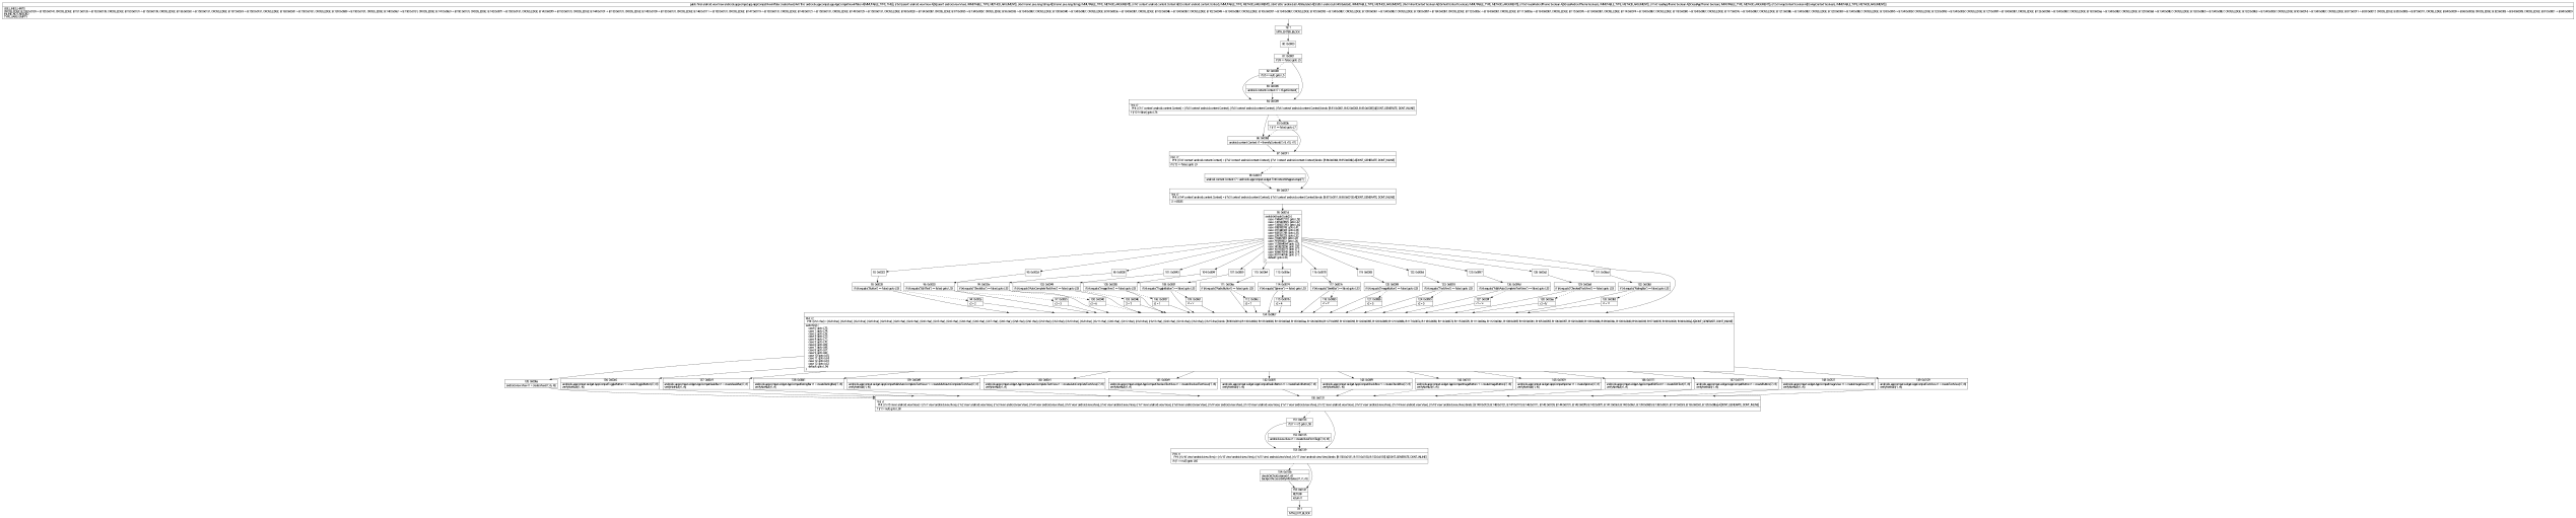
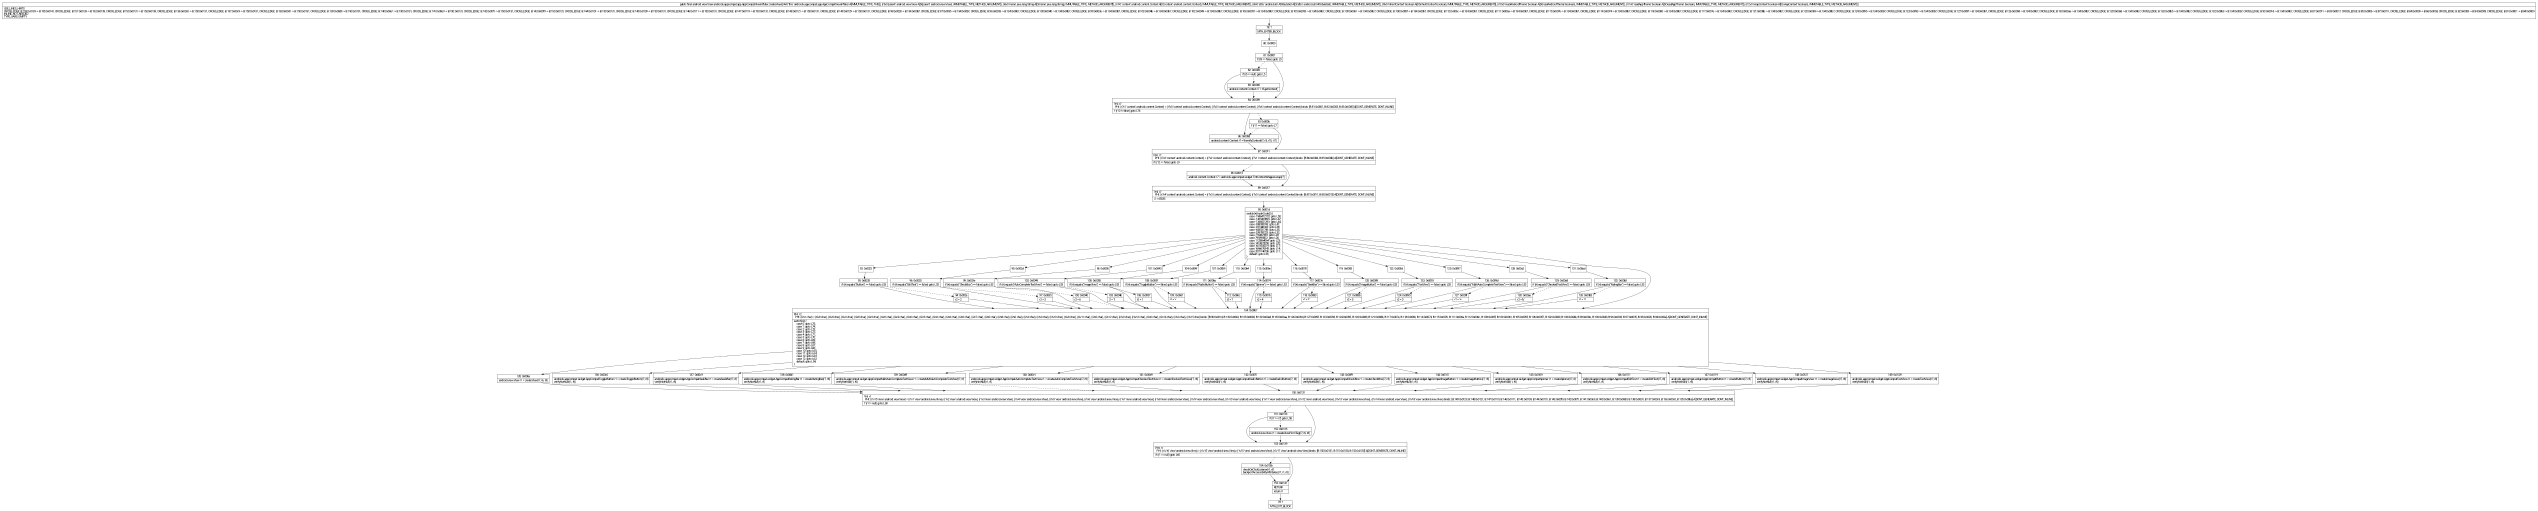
  digraph {
    fontname=Roboto
    node [fontname=Roboto shape=record]
    edge [fontname=Roboto]
    n1 [label="{78\:\ ?|MTH_ENTER_BLOCK\l}"]
    n2 [label="{80\:\ 0x0000}"]
    n3 [label="{81\:\ 0x0001|if (r9 == false) goto L5\l}"]
    n4 [label="{82\:\ 0x0003|if (r5 == null) goto L5\l}"]
    n5 [label="{84\:\ 0x0009|PHI: r7 \l  PHI: (r7v1 'context' android.content.Context) = (r7v0 'context' android.content.Context), (r7v0 'context' android.content.Context), (r7v6 'context' android.content.Context) binds: [B:81:0x0001, B:82:0x0003, B:83:0x0005] A[DONT_GENERATE, DONT_INLINE]\l|if (r10 != false) goto L76\l}"]
    n6 [label="{83\:\ 0x0005|android.content.Context r7 = r5.getContext()\l}"]
    n7 [label="{85\:\ 0x000b|if (r11 == false) goto L7\l}"]
    n8 [label="{86\:\ 0x000d|android.content.Context r7 = themifyContext(r7, r8, r10, r11)\l}"]
    n9 [label="{87\:\ 0x0011|PHI: r7 \l  PHI: (r7v3 'context' android.content.Context) = (r7v2 'context' android.content.Context), (r7v1 'context' android.content.Context) binds: [B:86:0x000d, B:85:0x000b] A[DONT_GENERATE, DONT_INLINE]\l|if (r12 == false) goto L9\l}"]
    n10 [label="{88\:\ 0x0013|android.content.Context r7 = androidx.appcompat.widget.TintContextWrapper.wrap(r7)\l}"]
    n11 [label="{89\:\ 0x0017|PHI: r7 \l  PHI: (r7v4 'context' android.content.Context) = (r7v3 'context' android.content.Context), (r7v5 'context' android.content.Context) binds: [B:87:0x0011, B:88:0x0013] A[DONT_GENERATE, DONT_INLINE]\l|r2 = 65535\l}"]
    n12 [label="{90\:\ 0x001d|switch(r6.hashCode()) \{\l    case \-1946472170: goto L50;\l    case \-1455429095: goto L47;\l    case \-1346021293: goto L44;\l    case \-938935918: goto L41;\l    case \-937446323: goto L38;\l    case \-658531749: goto L35;\l    case \-339785223: goto L32;\l    case 776382189: goto L29;\l    case 799298502: goto L26;\l    case 1125864064: goto L23;\l    case 1413872058: goto L20;\l    case 1601505219: goto L17;\l    case 1666676343: goto L14;\l    case 2001146706: goto L11;\l    default: goto L53;\l\}\l}"]
    n13 [label="{92\:\ 0x0022}"]
    n14 [label="{95\:\ 0x002d}"]
    n15 [label="{98\:\ 0x0038}"]
    n16 [label="{101\:\ 0x0043}"]
    n17 [label="{104\:\ 0x004f}"]
    n18 [label="{107\:\ 0x0059}"]
    n19 [label="{110\:\ 0x0064}"]
    n20 [label="{113\:\ 0x006e}"]
    n21 [label="{116\:\ 0x0078}"]
    n22 [label="{119\:\ 0x0083}"]
    n23 [label="{122\:\ 0x008d}"]
    n24 [label="{125\:\ 0x0097}"]
    n25 [label="{128\:\ 0x00a2}"]
    n26 [label="{131\:\ 0x00ad}"]
    n27 [label="{134\:\ 0x00b7|PHI: r2 \l  PHI: (r2v1 char) = (r2v0 char), (r2v0 char), (r2v2 char), (r2v0 char), (r2v3 char), (r2v0 char), (r2v4 char), (r2v0 char), (r2v5 char), (r2v0 char), (r2v6 char), (r2v0 char), (r2v7 char), (r2v0 char), (r2v8 char), (r2v0 char), (r2v9 char), (r2v0 char), (r2v10 char), (r2v0 char), (r2v11 char), (r2v0 char), (r2v12 char), (r2v0 char), (r2v13 char), (r2v0 char), (r2v14 char), (r2v0 char), (r2v15 char) binds: [B:90:0x001d, B:132:0x00b3, B:133:0x00b5, B:129:0x00a8, B:130:0x00aa, B:126:0x009d, B:127:0x009f, B:123:0x0093, B:124:0x0095, B:120:0x0089, B:121:0x008b, B:117:0x007e, B:118:0x0080, B:114:0x0074, B:115:0x0076, B:111:0x006a, B:112:0x006c, B:108:0x005f, B:109:0x0061, B:105:0x0055, B:106:0x0057, B:102:0x0049, B:103:0x004b, B:99:0x003e, B:100:0x0040, B:96:0x0033, B:97:0x0035, B:93:0x0028, B:94:0x002a] A[DONT_GENERATE, DONT_INLINE]\l|switch(r2) \{\l    case 0: goto L75;\l    case 1: goto L74;\l    case 2: goto L73;\l    case 3: goto L72;\l    case 4: goto L71;\l    case 5: goto L70;\l    case 6: goto L69;\l    case 7: goto L68;\l    case 8: goto L67;\l    case 9: goto L66;\l    case 10: goto L65;\l    case 11: goto L64;\l    case 12: goto L63;\l    case 12: goto L62;\l    default: goto L54;\l\}\l}"]
    n28 [label="{93\:\ 0x0028|if (r6.equals(\"Button\") == false) goto L53\l}"]
    n29 [label="{96\:\ 0x0033|if (r6.equals(\"EditText\") == false) goto L53\l}"]
    n30 [label="{99\:\ 0x003e|if (r6.equals(\"CheckBox\") == false) goto L53\l}"]
    n31 [label="{102\:\ 0x0049|if (r6.equals(\"AutoCompleteTextView\") == false) goto L53\l}"]
    n32 [label="{105\:\ 0x0055|if (r6.equals(\"ImageView\") == false) goto L53\l}"]
    n33 [label="{108\:\ 0x005f|if (r6.equals(\"ToggleButton\") == false) goto L53\l}"]
    n34 [label="{111\:\ 0x006a|if (r6.equals(\"RadioButton\") == false) goto L53\l}"]
    n35 [label="{114\:\ 0x0074|if (r6.equals(\"Spinner\") == false) goto L53\l}"]
    n36 [label="{117\:\ 0x007e|if (r6.equals(\"SeekBar\") == false) goto L53\l}"]
    n37 [label="{120\:\ 0x0089|if (r6.equals(\"ImageButton\") == false) goto L53\l}"]
    n38 [label="{123\:\ 0x0093|if (r6.equals(\"TextView\") == false) goto L53\l}"]
    n39 [label="{126\:\ 0x009d|if (r6.equals(\"MultiAutoCompleteTextView\") == false) goto L53\l}"]
    n40 [label="{129\:\ 0x00a8|if (r6.equals(\"CheckedTextView\") == false) goto L53\l}"]
    n41 [label="{132\:\ 0x00b3|if (r6.equals(\"RatingBar\") == false) goto L53\l}"]
    n42 [label="{135\:\ 0x00ba|android.view.View r1 = createView(r7, r6, r8)\l}"]
    n43 [label="{136\:\ 0x00c0|androidx.appcompat.widget.AppCompatToggleButton r1 = createToggleButton(r7, r8)\lverifyNotNull(r1, r6)\l}"]
    n44 [label="{137\:\ 0x00c9|androidx.appcompat.widget.AppCompatSeekBar r1 = createSeekBar(r7, r8)\lverifyNotNull(r1, r6)\l}"]
    n45 [label="{138\:\ 0x00d1|androidx.appcompat.widget.AppCompatRatingBar r1 = createRatingBar(r7, r8)\lverifyNotNull(r1, r6)\l}"]
    n46 [label="{139\:\ 0x00d9|androidx.appcompat.widget.AppCompatMultiAutoCompleteTextView r1 = createMultiAutoCompleteTextView(r7, r8)\lverifyNotNull(r1, r6)\l}"]
    n47 [label="{140\:\ 0x00e1|androidx.appcompat.widget.AppCompatAutoCompleteTextView r1 = createAutoCompleteTextView(r7, r8)\lverifyNotNull(r1, r6)\l}"]
    n48 [label="{141\:\ 0x00e9|androidx.appcompat.widget.AppCompatCheckedTextView r1 = createCheckedTextView(r7, r8)\lverifyNotNull(r1, r6)\l}"]
    n49 [label="{142\:\ 0x00f1|androidx.appcompat.widget.AppCompatRadioButton r1 = createRadioButton(r7, r8)\lverifyNotNull(r1, r6)\l}"]
    n50 [label="{143\:\ 0x00f9|androidx.appcompat.widget.AppCompatCheckBox r1 = createCheckBox(r7, r8)\lverifyNotNull(r1, r6)\l}"]
    n51 [label="{144\:\ 0x0101|androidx.appcompat.widget.AppCompatImageButton r1 = createImageButton(r7, r8)\lverifyNotNull(r1, r6)\l}"]
    n52 [label="{145\:\ 0x0109|androidx.appcompat.widget.AppCompatSpinner r1 = createSpinner(r7, r8)\lverifyNotNull(r1, r6)\l}"]
    n53 [label="{146\:\ 0x0111|androidx.appcompat.widget.AppCompatEditText r1 = createEditText(r7, r8)\lverifyNotNull(r1, r6)\l}"]
    n54 [label="{147\:\ 0x0119|androidx.appcompat.widget.AppCompatButton r1 = createButton(r7, r8)\lverifyNotNull(r1, r6)\l}"]
    n55 [label="{148\:\ 0x0121|androidx.appcompat.widget.AppCompatImageView r1 = createImageView(r7, r8)\lverifyNotNull(r1, r6)\l}"]
    n56 [label="{149\:\ 0x0129|androidx.appcompat.widget.AppCompatTextView r1 = createTextView(r7, r8)\lverifyNotNull(r1, r6)\l}"]
    n57 [label="{94\:\ 0x002a|r2 = 2\l}"]
    n58 [label="{97\:\ 0x0035|r2 = 3\l}"]
    n59 [label="{100\:\ 0x0040|r2 = 6\l}"]
    n60 [label="{103\:\ 0x004b|r2 = 't'\l}"]
    n61 [label="{106\:\ 0x0057|r2 = 1\l}"]
    n62 [label="{109\:\ 0x0061|r2 = 'r'\l}"]
    n63 [label="{112\:\ 0x006c|r2 = 7\l}"]
    n64 [label="{115\:\ 0x0076|r2 = 4\l}"]
    n65 [label="{118\:\ 0x0080|r2 = 'f'\l}"]
    n66 [label="{121\:\ 0x008b|r2 = 5\l}"]
    n67 [label="{124\:\ 0x0095|r2 = 0\l}"]
    n68 [label="{127\:\ 0x009f|r2 = 'n'\l}"]
    n69 [label="{130\:\ 0x00aa|r2 = 'b'\l}"]
    n70 [label="{133\:\ 0x00b5|r2 = 11\l}"]
    n71 [label="{150\:\ 0x0131|PHI: r1 \l  PHI: (r1v15 'view' android.view.View) = (r1v1 'view' android.view.View), (r1v2 'view' android.view.View), (r1v3 'view' android.view.View), (r1v4 'view' android.view.View), (r1v5 'view' android.view.View), (r1v6 'view' android.view.View), (r1v7 'view' android.view.View), (r1v8 'view' android.view.View), (r1v9 'view' android.view.View), (r1v10 'view' android.view.View), (r1v11 'view' android.view.View), (r1v12 'view' android.view.View), (r1v13 'view' android.view.View), (r1v14 'view' android.view.View), (r1v18 'view' android.view.View) binds: [B:149:0x0129, B:148:0x0121, B:147:0x0119, B:146:0x0111, B:145:0x0109, B:144:0x0101, B:143:0x00f9, B:142:0x00f1, B:141:0x00e9, B:140:0x00e1, B:139:0x00d9, B:138:0x00d1, B:137:0x00c9, B:136:0x00c0, B:135:0x00ba] A[DONT_GENERATE, DONT_INLINE]\l|if (r1 != null) goto L38\l}"]
    n72 [label="{151\:\ 0x0133|if (r7 == r7) goto L58\l}"]
    n73 [label="{153\:\ 0x0139|PHI: r1 \l  PHI: (r1v16 'view' android.view.View) = (r1v15 'view' android.view.View), (r1v15 'view' android.view.View), (r1v17 'view' android.view.View) binds: [B:150:0x0131, B:151:0x0133, B:152:0x0135] A[DONT_GENERATE, DONT_INLINE]\l|if (r1 == null) goto L60\l}"]
    n74 [label="{152\:\ 0x0135|android.view.View r1 = createViewFromTag(r7, r6, r8)\l}"]
    n75 [label="{154\:\ 0x013b|checkOnClickListener(r1, r8)\lbackportAccessibilityAttributes(r7, r1, r8)\l}"]
    n76 [label="{155\:\ 0x0141|RETURN\l|return r1\l}"]
    n77 [label="{79\:\ ?|MTH_EXIT_BLOCK\l}"]
    n78 [label="{public final android.view.View androidx.appcompat.app.AppCompatViewInflater.createView((r4v0 'this' androidx.appcompat.app.AppCompatViewInflater A[IMMUTABLE_TYPE, THIS]), (r5v0 'parent' android.view.View A[D('parent' android.view.View), IMMUTABLE_TYPE, METHOD_ARGUMENT]), (r6v0 'name' java.lang.String A[D('name' java.lang.String), IMMUTABLE_TYPE, METHOD_ARGUMENT]), (r7v0 'context' android.content.Context A[D('context' android.content.Context), IMMUTABLE_TYPE, METHOD_ARGUMENT]), (r8v0 'attrs' android.util.AttributeSet A[D('attrs' android.util.AttributeSet), IMMUTABLE_TYPE, METHOD_ARGUMENT]), (r9v0 'inheritContext' boolean A[D('inheritContext' boolean), IMMUTABLE_TYPE, METHOD_ARGUMENT]), (r10v0 'readAndroidTheme' boolean A[D('readAndroidTheme' boolean), IMMUTABLE_TYPE, METHOD_ARGUMENT]), (r11v0 'readAppTheme' boolean A[D('readAppTheme' boolean), IMMUTABLE_TYPE, METHOD_ARGUMENT]), (r12v0 'wrapContext' boolean A[D('wrapContext' boolean), IMMUTABLE_TYPE, METHOD_ARGUMENT]))  | USE_LINES_HINTS\lCROSS_EDGE: B:153:0x0139 \-\> B:155:0x0141, CROSS_EDGE: B:151:0x0133 \-\> B:153:0x0139, CROSS_EDGE: B:150:0x0131 \-\> B:153:0x0139, CROSS_EDGE: B:136:0x00c0 \-\> B:150:0x0131, CROSS_EDGE: B:137:0x00c9 \-\> B:150:0x0131, CROSS_EDGE: B:138:0x00d1 \-\> B:150:0x0131, CROSS_EDGE: B:139:0x00d9 \-\> B:150:0x0131, CROSS_EDGE: B:140:0x00e1 \-\> B:150:0x0131, CROSS_EDGE: B:141:0x00e9 \-\> B:150:0x0131, CROSS_EDGE: B:142:0x00f1 \-\> B:150:0x0131, CROSS_EDGE: B:143:0x00f9 \-\> B:150:0x0131, CROSS_EDGE: B:144:0x0101 \-\> B:150:0x0131, CROSS_EDGE: B:145:0x0109 \-\> B:150:0x0131, CROSS_EDGE: B:146:0x0111 \-\> B:150:0x0131, CROSS_EDGE: B:147:0x0119 \-\> B:150:0x0131, CROSS_EDGE: B:148:0x0121 \-\> B:150:0x0131, CROSS_EDGE: B:149:0x0129 \-\> B:150:0x0131, CROSS_EDGE: B:93:0x0028 \-\> B:134:0x00b7, CROSS_EDGE: B:97:0x0035 \-\> B:134:0x00b7, CROSS_EDGE: B:96:0x0033 \-\> B:134:0x00b7, CROSS_EDGE: B:100:0x0040 \-\> B:134:0x00b7, CROSS_EDGE: B:99:0x003e \-\> B:134:0x00b7, CROSS_EDGE: B:103:0x004b \-\> B:134:0x00b7, CROSS_EDGE: B:102:0x0049 \-\> B:134:0x00b7, CROSS_EDGE: B:106:0x0057 \-\> B:134:0x00b7, CROSS_EDGE: B:105:0x0055 \-\> B:134:0x00b7, CROSS_EDGE: B:109:0x0061 \-\> B:134:0x00b7, CROSS_EDGE: B:108:0x005f \-\> B:134:0x00b7, CROSS_EDGE: B:112:0x006c \-\> B:134:0x00b7, CROSS_EDGE: B:111:0x006a \-\> B:134:0x00b7, CROSS_EDGE: B:115:0x0076 \-\> B:134:0x00b7, CROSS_EDGE: B:114:0x0074 \-\> B:134:0x00b7, CROSS_EDGE: B:118:0x0080 \-\> B:134:0x00b7, CROSS_EDGE: B:117:0x007e \-\> B:134:0x00b7, CROSS_EDGE: B:121:0x008b \-\> B:134:0x00b7, CROSS_EDGE: B:120:0x0089 \-\> B:134:0x00b7, CROSS_EDGE: B:124:0x0095 \-\> B:134:0x00b7, CROSS_EDGE: B:123:0x0093 \-\> B:134:0x00b7, CROSS_EDGE: B:127:0x009f \-\> B:134:0x00b7, CROSS_EDGE: B:126:0x009d \-\> B:134:0x00b7, CROSS_EDGE: B:130:0x00aa \-\> B:134:0x00b7, CROSS_EDGE: B:129:0x00a8 \-\> B:134:0x00b7, CROSS_EDGE: B:133:0x00b5 \-\> B:134:0x00b7, CROSS_EDGE: B:132:0x00b3 \-\> B:134:0x00b7, CROSS_EDGE: B:90:0x001d \-\> B:134:0x00b7, CROSS_EDGE: B:87:0x0011 \-\> B:89:0x0017, CROSS_EDGE: B:85:0x000b \-\> B:87:0x0011, CROSS_EDGE: B:84:0x0009 \-\> B:86:0x000d, CROSS_EDGE: B:82:0x0003 \-\> B:84:0x0009, CROSS_EDGE: B:81:0x0001 \-\> B:84:0x0009\lINLINE_NOT_NEEDED\lTYPE_VARS: EMPTY\l}"]
    n1 -> n2
    n2 -> n3
    n3 -> n4 [style=dashed]
    n3 -> n5
    n4 -> n5
    n4 -> n6 [style=dashed]
    n5 -> n7 [style=dashed]
    n5 -> n8
    n6 -> n5
    n7 -> n8 [style=dashed]
    n7 -> n9
    n8 -> n9
    n9 -> n10 [style=dashed]
    n9 -> n11
    n10 -> n11
    n11 -> n12
    n12 -> n13
    n12 -> n14
    n12 -> n15
    n12 -> n16
    n12 -> n17
    n12 -> n18
    n12 -> n19
    n12 -> n20
    n12 -> n21
    n12 -> n22
    n12 -> n23
    n12 -> n24
    n12 -> n25
    n12 -> n26
    n12 -> n27
    n13 -> n28
    n14 -> n29
    n15 -> n30
    n16 -> n31
    n17 -> n32
    n18 -> n33
    n19 -> n34
    n20 -> n35
    n21 -> n36
    n22 -> n37
    n23 -> n38
    n24 -> n39
    n25 -> n40
    n26 -> n41
    n27 -> n42
    n27 -> n43
    n27 -> n44
    n27 -> n45
    n27 -> n46
    n27 -> n47
    n27 -> n48
    n27 -> n49
    n27 -> n50
    n27 -> n51
    n27 -> n52
    n27 -> n53
    n27 -> n54
    n27 -> n55
    n27 -> n56
    n28 -> n27
    n28 -> n57 [style=dashed]
    n29 -> n27
    n29 -> n58 [style=dashed]
    n30 -> n27
    n30 -> n59 [style=dashed]
    n31 -> n27
    n31 -> n60 [style=dashed]
    n32 -> n27
-   n32 -> n61 [style=dashed]
+   n32 -> n61 [style=solid]
    n33 -> n27
    n33 -> n62 [style=dashed]
    n34 -> n27
    n34 -> n63 [style=dashed]
    n35 -> n27
    n35 -> n64 [style=dashed]
    n36 -> n27
    n36 -> n65 [style=dashed]
    n37 -> n27
    n37 -> n66 [style=dashed]
    n38 -> n27
    n38 -> n67 [style=dashed]
    n39 -> n27
    n39 -> n68 [style=dashed]
    n40 -> n27
    n40 -> n69 [style=dashed]
    n41 -> n27
    n41 -> n70 [style=dashed]
    n42 -> n71
    n43 -> n71
    n44 -> n71
    n45 -> n71
-   n46 -> n71
+   n46 -> n71 [style=dashed]
    n47 -> n71
    n49 -> n71
    n50 -> n71
    n51 -> n71
    n52 -> n71
    n53 -> n71
    n54 -> n71
    n55 -> n71
    n56 -> n71
    n57 -> n27
    n58 -> n27
    n59 -> n27 [style=dashed]
    n60 -> n27
    n61 -> n27
    n62 -> n27
    n63 -> n27
    n64 -> n27
    n65 -> n27
    n66 -> n27
    n67 -> n27
    n68 -> n27
    n69 -> n27
    n70 -> n27
    n71 -> n72 [style=dashed]
    n71 -> n73
    n72 -> n73
    n72 -> n74 [style=dashed]
    n73 -> n75 [style=dashed]
    n73 -> n76
    n74 -> n73
    n75 -> n76
    n76 -> n77
    n78 -> n1
  }
